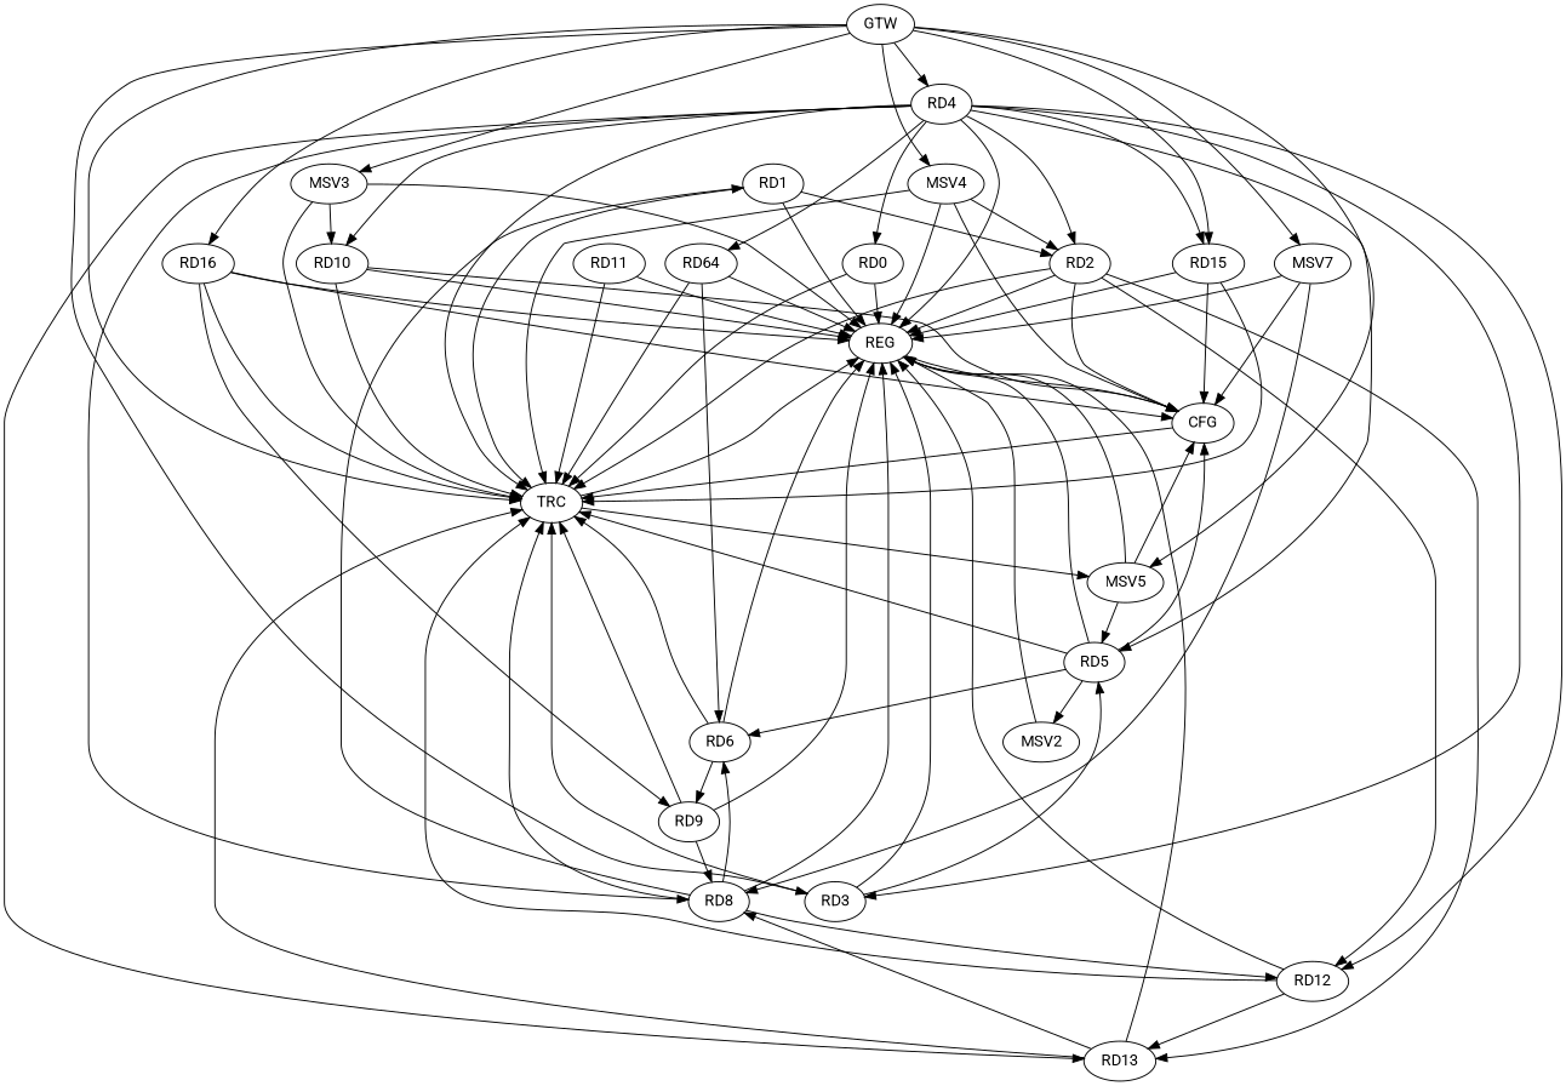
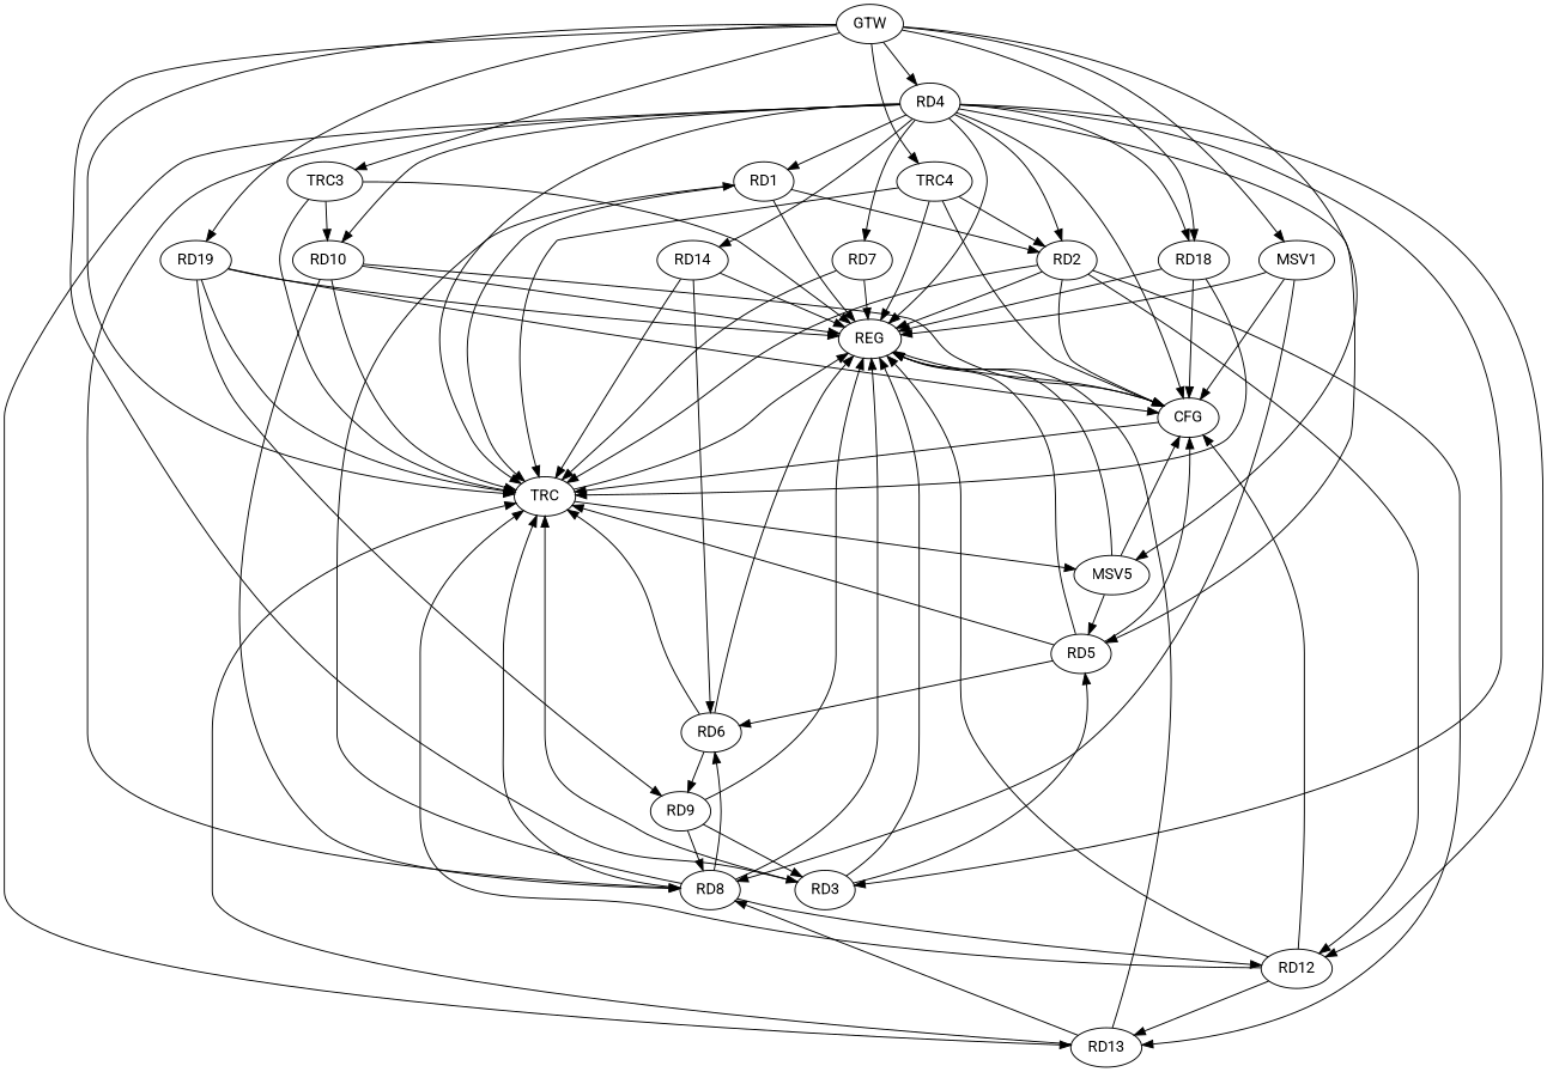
  strict digraph {
    fontname=Roboto
    node [fontname=Roboto]
    edge [fontname=Roboto]
    n1 [label=RD1]
    n2 [label=RD2]
    n3 [label=REG]
    n4 [label=TRC]
    n5 [label=RD12]
    n6 [label=RD13]
    n7 [label=CFG]
    n8 [label=MSV5]
    n9 [label=RD8]
    n10 [label=RD3]
    n11 [label=RD5]
    n12 [label=RD6]
-   n13 [label=MSV2]
    n14 [label=RD4]
-   n15 [label=RD0]
+   n15 [label=RD7]
    n16 [label=RD10]
-   n17 [label=RD64]
-   n18 [label=RD15]
+   n17 [label=RD14]
+   n18 [label=RD18]
    n19 [label=RD9]
-   n20 [label=RD11]
-   n21 [label=RD16]
+   n21 [label=RD19]
    n22 [label=GTW]
-   n23 [label=MSV7]
-   n24 [label=MSV3]
-   n25 [label=MSV4]
+   n23 [label=MSV1]
+   n24 [label=TRC3]
+   n25 [label=TRC4]
    n1 -> n2
    n1 -> n3
    n1 -> n4
    n2 -> n3
    n2 -> n4
    n2 -> n5
    n2 -> n6
    n2 -> n7
    n3 -> n7
    n4 -> n3
    n4 -> n8
    n5 -> n3
    n5 -> n4
    n5 -> n6
+   n5 -> n7
    n6 -> n3
    n6 -> n4
    n6 -> n9
    n7 -> n4
    n8 -> n3
    n8 -> n7
    n8 -> n11
    n9 -> n1
    n9 -> n3
    n9 -> n4
    n9 -> n5
    n9 -> n12
    n10 -> n3
    n10 -> n4
    n10 -> n11
    n11 -> n3
    n11 -> n4
    n11 -> n7
    n11 -> n12
-   n11 -> n13
    n12 -> n3
    n12 -> n4
    n12 -> n19
-   n13 -> n3
+   n14 -> n1
    n14 -> n2
    n14 -> n3
    n14 -> n4
    n14 -> n5
    n14 -> n6
+   n14 -> n7
    n14 -> n9
    n14 -> n10
    n14 -> n11
    n14 -> n15
    n14 -> n16
    n14 -> n17
    n14 -> n18
    n15 -> n3
    n15 -> n4
    n16 -> n3
    n16 -> n4
    n16 -> n7
+   n16 -> n9
    n17 -> n3
    n17 -> n4
    n17 -> n12
    n18 -> n3
    n18 -> n4
    n18 -> n7
    n19 -> n3
-   n19 -> n4
+   n19 -> n10
    n19 -> n9
-   n20 -> n3
-   n20 -> n4
    n21 -> n3
    n21 -> n4
    n21 -> n7
    n21 -> n19
    n22 -> n4
    n22 -> n8
    n22 -> n10
    n22 -> n14
    n22 -> n18
    n22 -> n21
    n22 -> n23
    n22 -> n24
    n22 -> n25
    n23 -> n3
    n23 -> n7
    n23 -> n9
    n24 -> n3
    n24 -> n4
    n24 -> n16
    n25 -> n2
    n25 -> n3
    n25 -> n4
    n25 -> n7
  }
